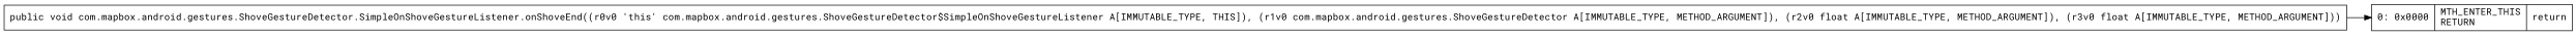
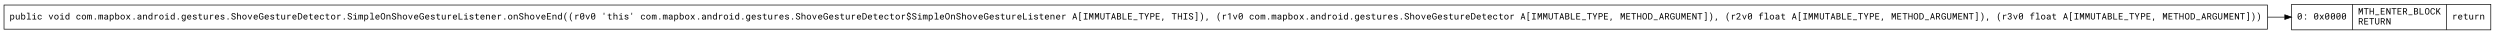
  digraph {
    rankdir=LR
    fontname="Roboto Mono"
    node [shape=record fontname="Roboto Mono"]
-   n1 [label="{0\:\ 0x0000|MTH_ENTER_THIS\lRETURN\l|return\l}"]
+   n1 [label="{0\:\ 0x0000|MTH_ENTER_BLOCK\lRETURN\l|return\l}"]
    n2 [label="{public void com.mapbox.android.gestures.ShoveGestureDetector.SimpleOnShoveGestureListener.onShoveEnd((r0v0 'this' com.mapbox.android.gestures.ShoveGestureDetector$SimpleOnShoveGestureListener A[IMMUTABLE_TYPE, THIS]), (r1v0 com.mapbox.android.gestures.ShoveGestureDetector A[IMMUTABLE_TYPE, METHOD_ARGUMENT]), (r2v0 float A[IMMUTABLE_TYPE, METHOD_ARGUMENT]), (r3v0 float A[IMMUTABLE_TYPE, METHOD_ARGUMENT])) }"]
    n2 -> n1 [fontname="Roboto Mono"]
  }
